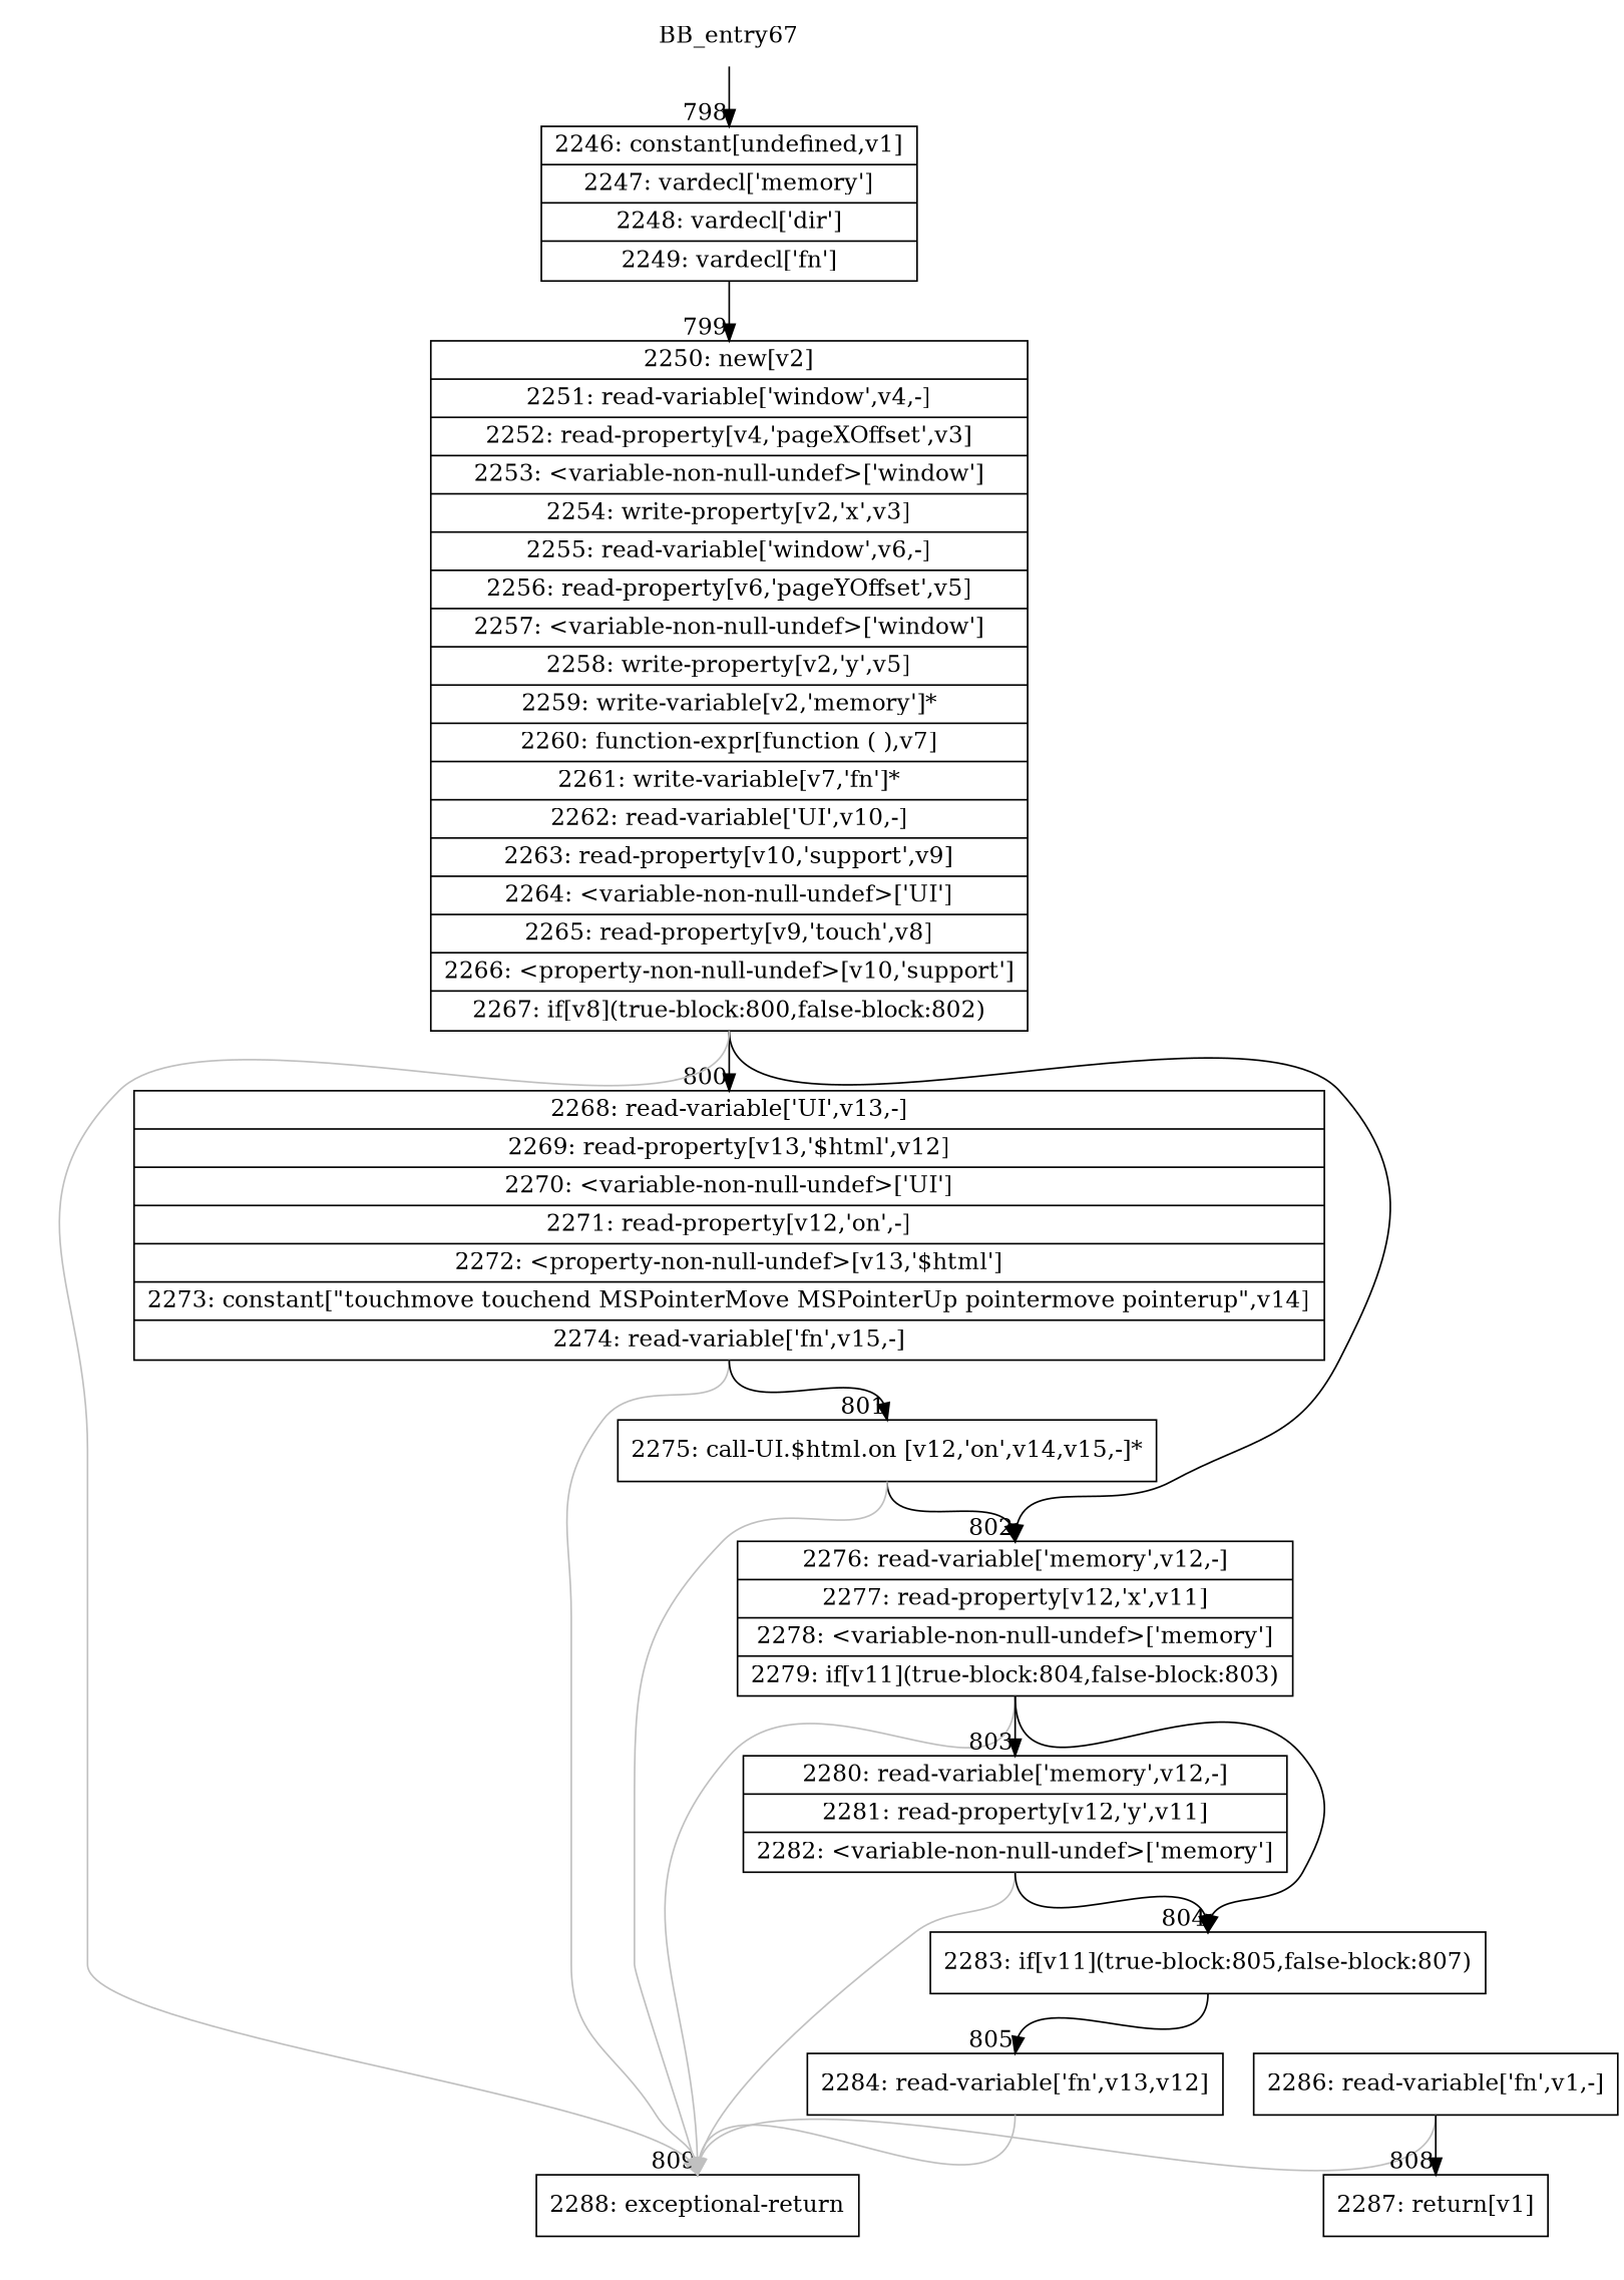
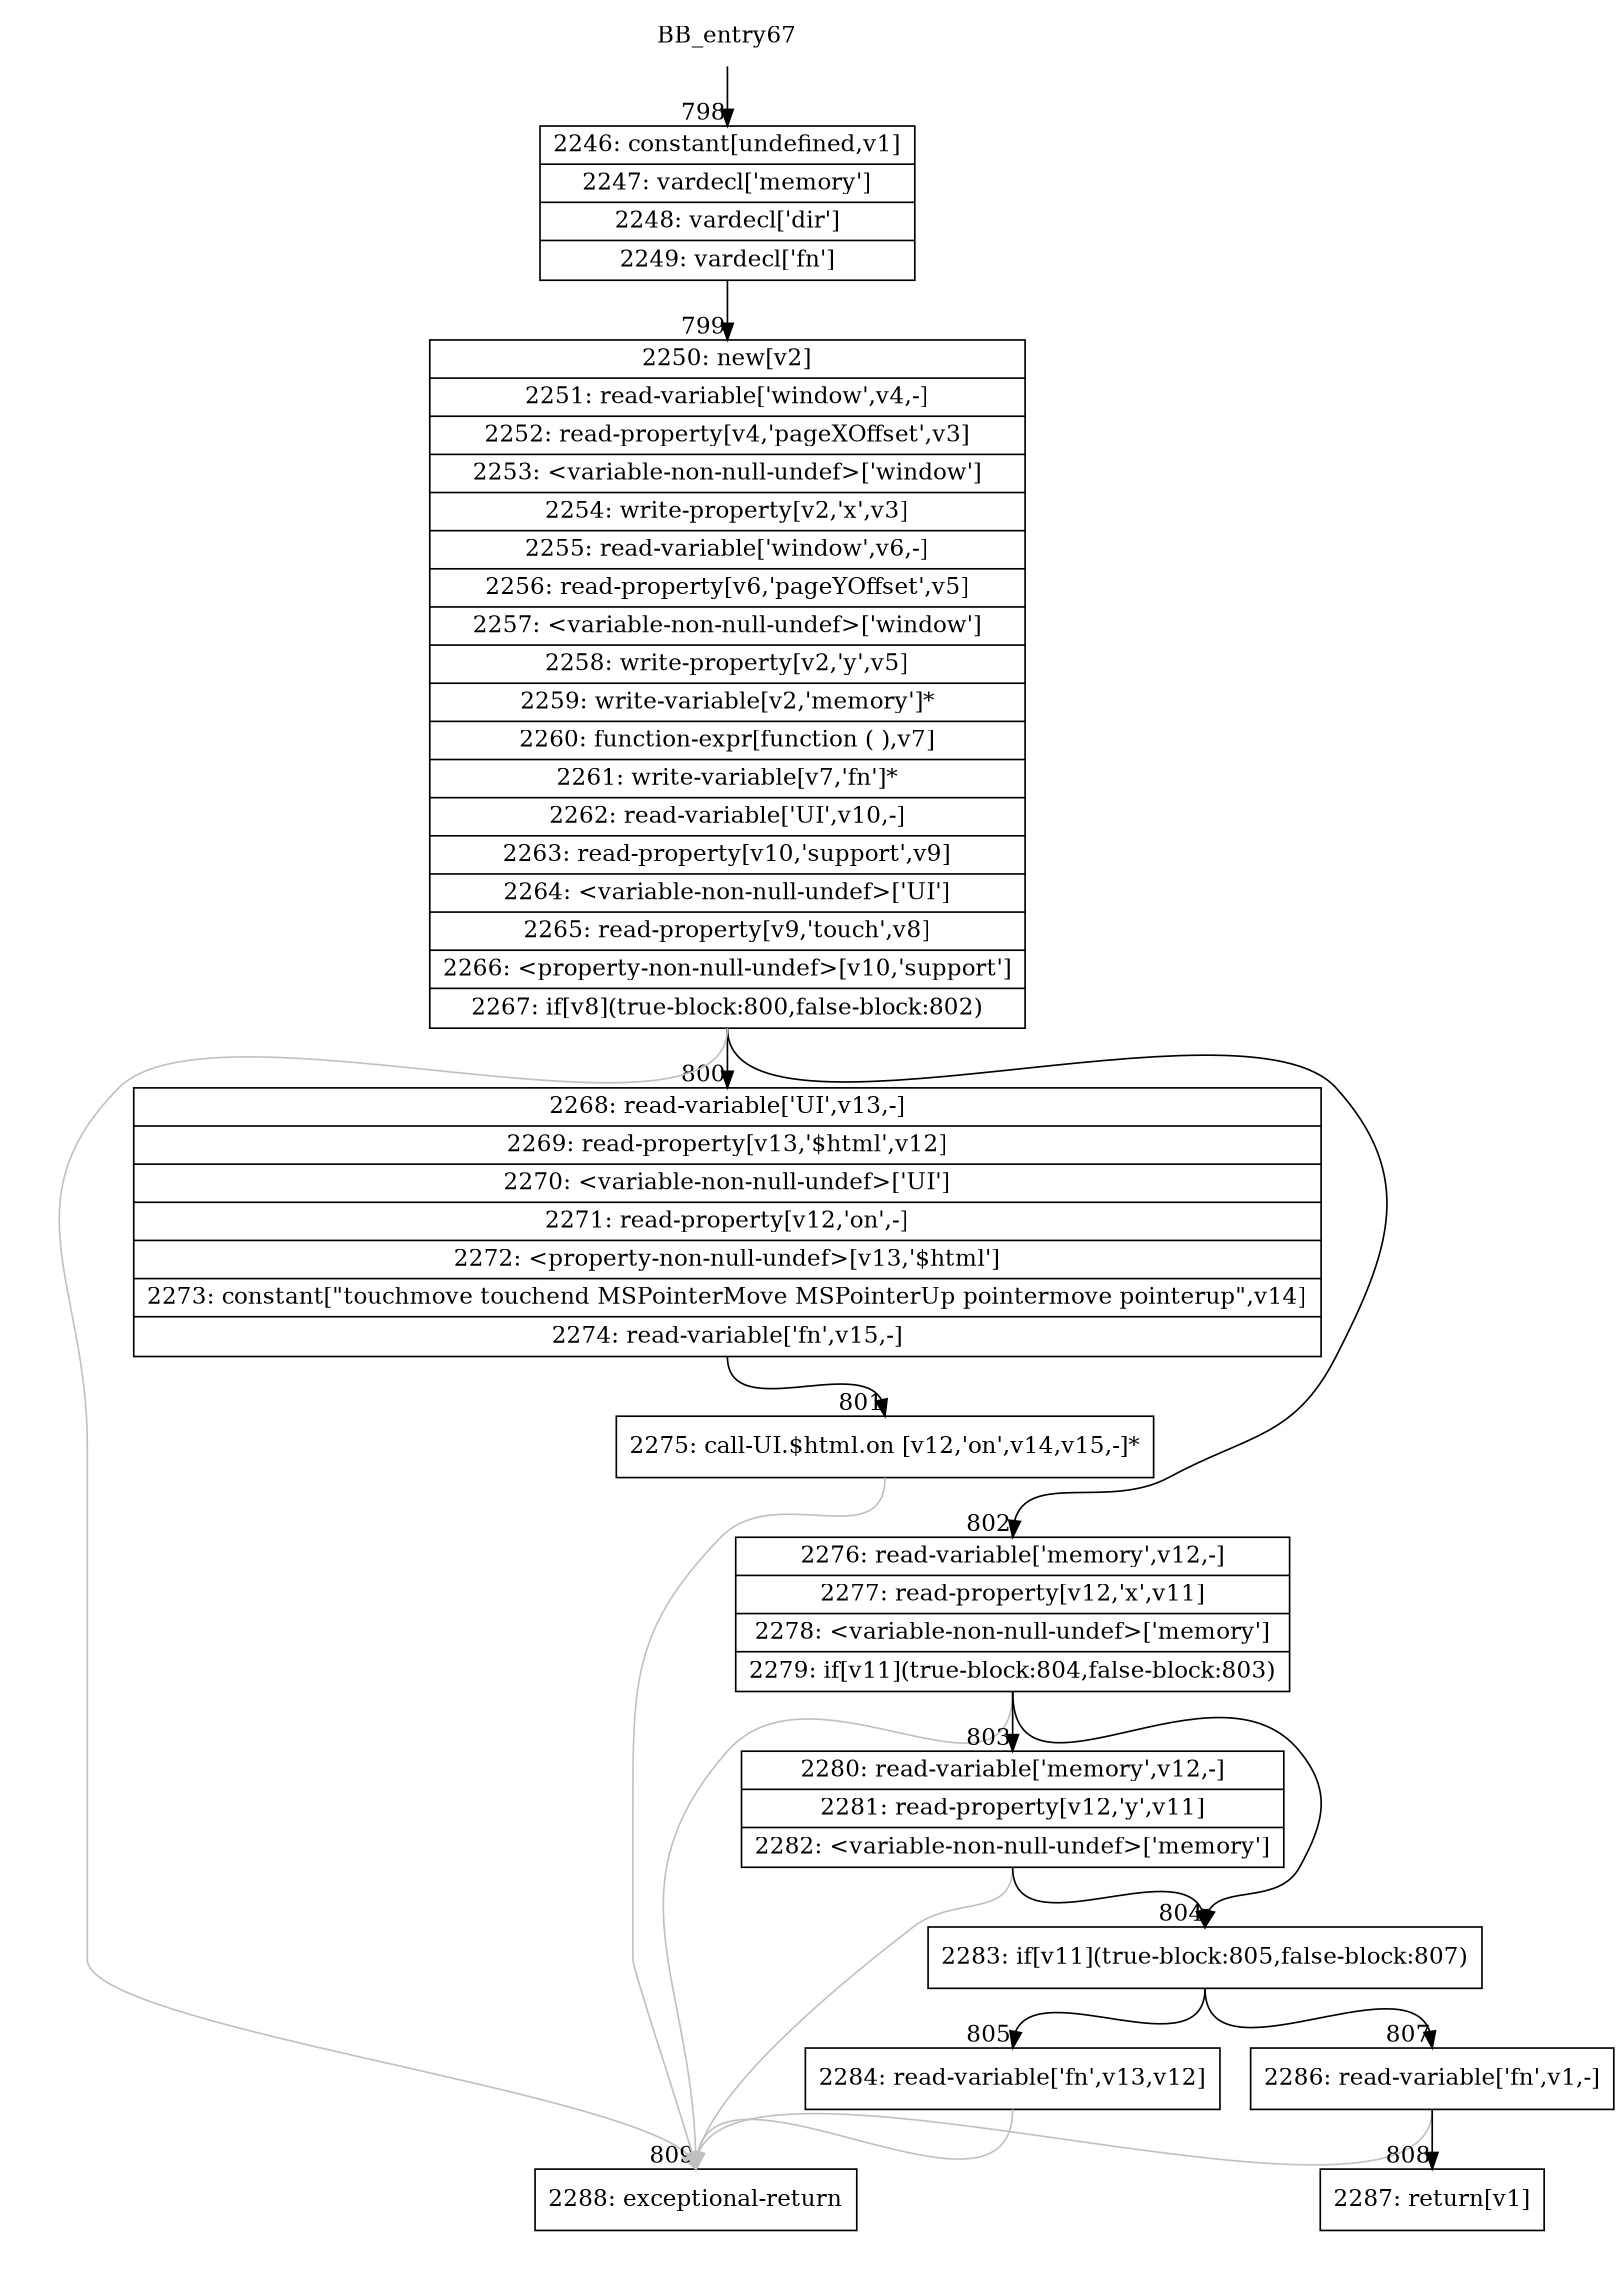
  digraph {
    rankdir=TD
    node [shape=record]
    edge [headport=n tailport=s]
    n1 [label=BB_entry67 shape=none]
    n2 [label="{2246: constant[undefined,v1]|2247: vardecl['memory']|2248: vardecl['dir']|2249: vardecl['fn']}"]
    n3 [label="{2250: new[v2]|2251: read-variable['window',v4,-]|2252: read-property[v4,'pageXOffset',v3]|2253: \<variable-non-null-undef\>['window']|2254: write-property[v2,'x',v3]|2255: read-variable['window',v6,-]|2256: read-property[v6,'pageYOffset',v5]|2257: \<variable-non-null-undef\>['window']|2258: write-property[v2,'y',v5]|2259: write-variable[v2,'memory']*|2260: function-expr[function ( ),v7]|2261: write-variable[v7,'fn']*|2262: read-variable['UI',v10,-]|2263: read-property[v10,'support',v9]|2264: \<variable-non-null-undef\>['UI']|2265: read-property[v9,'touch',v8]|2266: \<property-non-null-undef\>[v10,'support']|2267: if[v8](true-block:800,false-block:802)}"]
    n4 [label="{2268: read-variable['UI',v13,-]|2269: read-property[v13,'$html',v12]|2270: \<variable-non-null-undef\>['UI']|2271: read-property[v12,'on',-]|2272: \<property-non-null-undef\>[v13,'$html']|2273: constant[\"touchmove touchend MSPointerMove MSPointerUp pointermove pointerup\",v14]|2274: read-variable['fn',v15,-]}"]
    n5 [label="{2276: read-variable['memory',v12,-]|2277: read-property[v12,'x',v11]|2278: \<variable-non-null-undef\>['memory']|2279: if[v11](true-block:804,false-block:803)}"]
    n6 [label="{2288: exceptional-return}"]
    n7 [label="{2275: call-UI.$html.on [v12,'on',v14,v15,-]*}"]
    n8 [label="{2283: if[v11](true-block:805,false-block:807)}"]
    n9 [label="{2280: read-variable['memory',v12,-]|2281: read-property[v12,'y',v11]|2282: \<variable-non-null-undef\>['memory']}"]
    n10 [label="{2284: read-variable['fn',v13,v12]}"]
    n11 [label="{2286: read-variable['fn',v1,-]}"]
    n12 [label="{2287: return[v1]}"]
    n1 -> n2 [headlabel="    798"]
    n2 -> n3 [headlabel="      799"]
    n3 -> n4 [headlabel="      800"]
    n3 -> n5 [headlabel="      802"]
    n3 -> n6 [color=gray headlabel="      809"]
-   n4 -> n6 [color=gray]
    n4 -> n7 [headlabel="      801"]
    n5 -> n6 [color=gray]
    n5 -> n8 [headlabel="      804"]
    n5 -> n9 [headlabel="      803"]
-   n7 -> n5
    n7 -> n6 [color=gray]
    n8 -> n10 [headlabel="      805"]
+   n8 -> n11 [headlabel="      807"]
    n9 -> n6 [color=gray]
    n9 -> n8
    n10 -> n6 [color=gray]
    n11 -> n6 [color=gray]
    n11 -> n12 [headlabel="      808"]
  }
